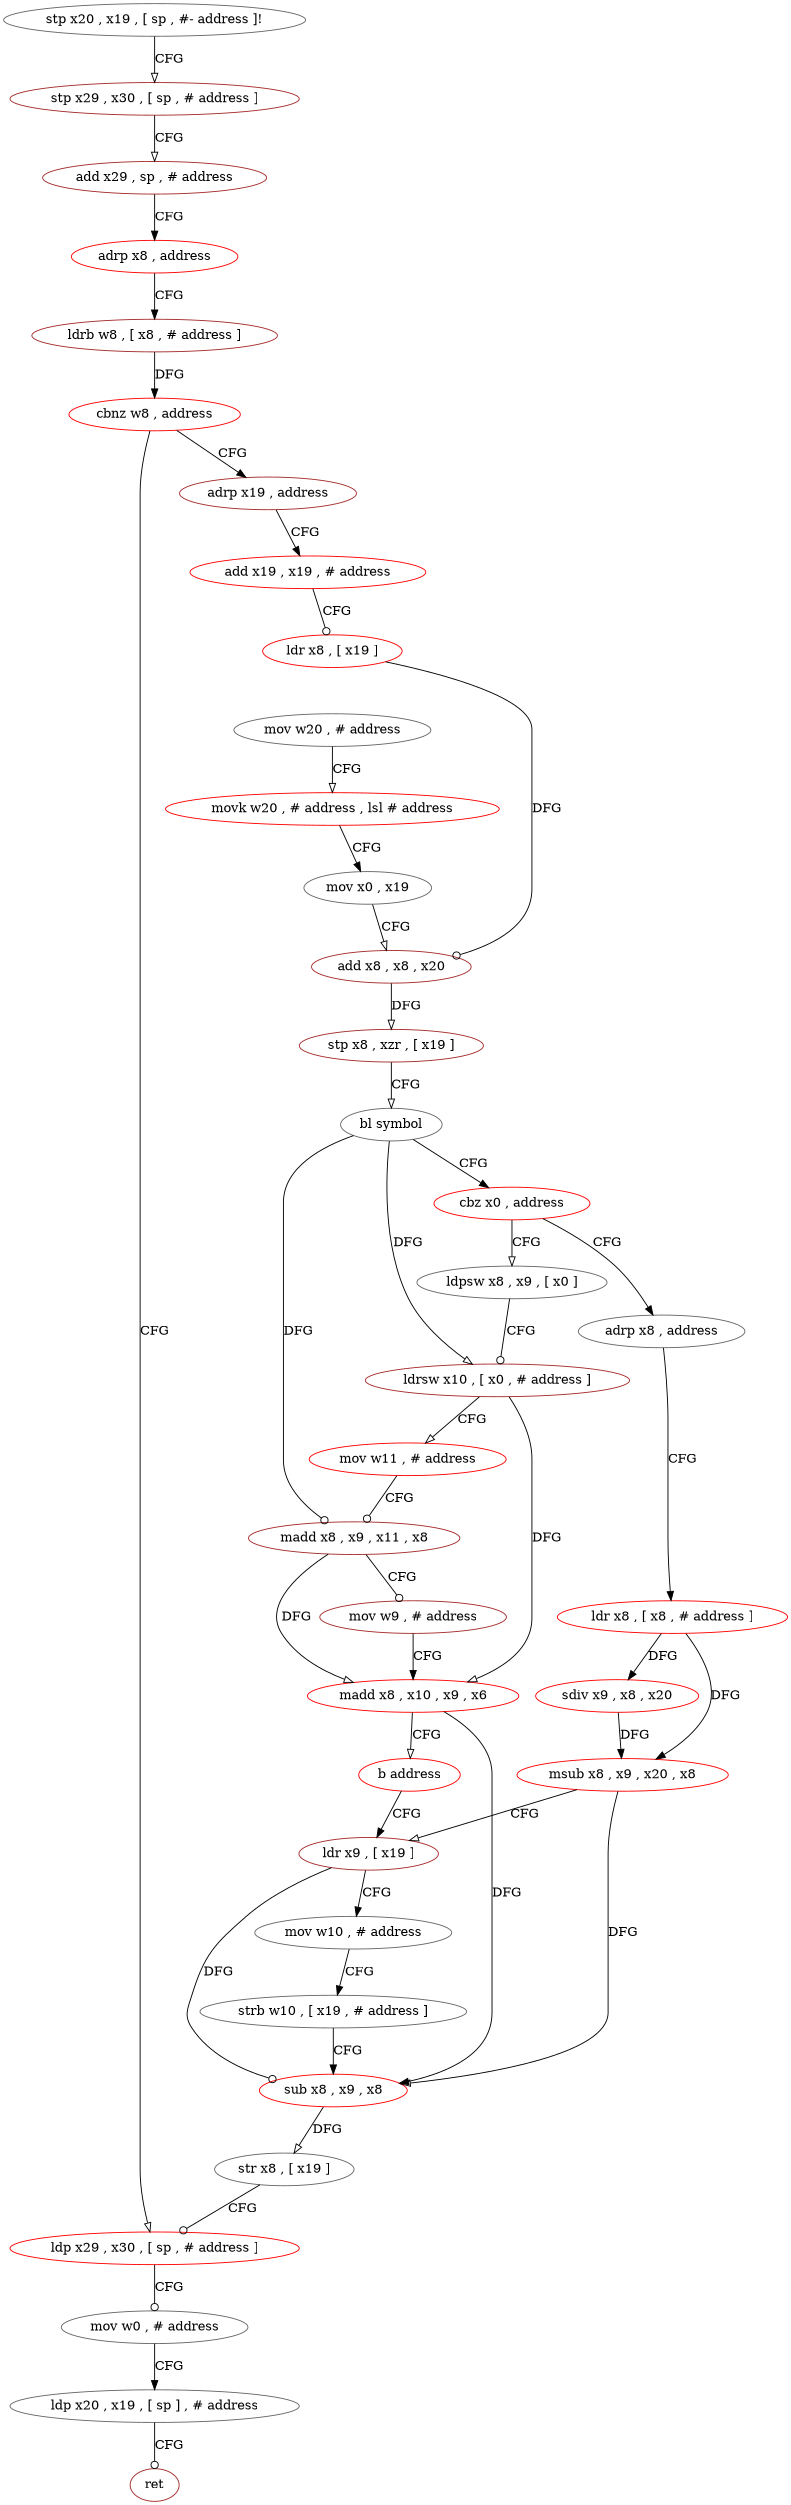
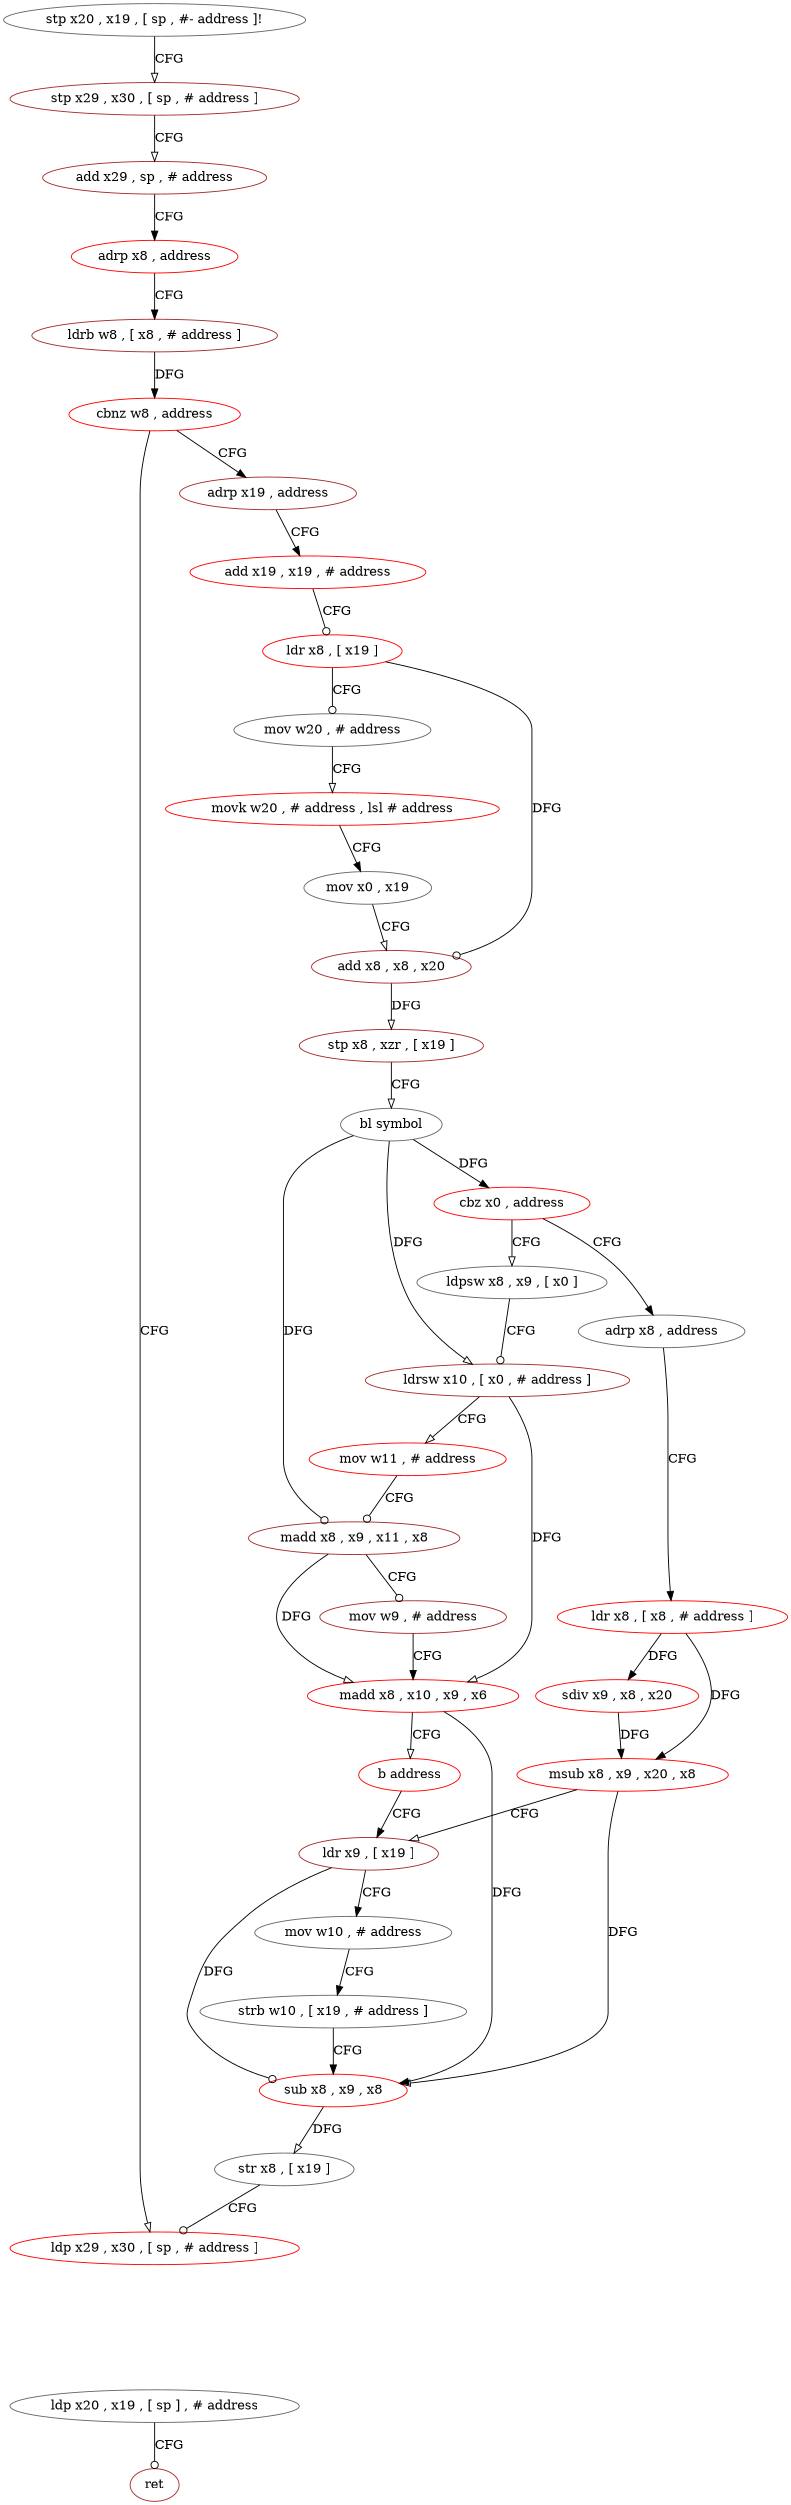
  digraph {
    node [color=red]
    edge [arrowhead=normal]
    n1 [color=gray40 label="stp x20 , x19 , [ sp , #- address ]!"]
    n2 [color=brown label="stp x29 , x30 , [ sp , # address ]"]
    n3 [color=brown label="add x29 , sp , # address"]
    n4 [label="adrp x8 , address"]
    n5 [color=brown label="ldrb w8 , [ x8 , # address ]"]
    n6 [label="cbnz w8 , address"]
    n7 [label="ldp x29 , x30 , [ sp , # address ]"]
    n8 [color=brown label="adrp x19 , address"]
-   n9 [color=gray40 label="mov w0 , # address"]
    n10 [label="add x19 , x19 , # address"]
    n11 [color=gray40 label="ldp x20 , x19 , [ sp ] , # address"]
    n12 [label="ldr x8 , [ x19 ]"]
    n13 [color=brown label=ret]
    n14 [color=gray40 label="mov w20 , # address"]
    n15 [color=brown label="add x8 , x8 , x20"]
    n16 [label="movk w20 , # address , lsl # address"]
    n17 [color=brown label="stp x8 , xzr , [ x19 ]"]
    n18 [color=gray40 label="mov x0 , x19"]
    n19 [color=gray40 label="bl symbol"]
    n20 [label="cbz x0 , address"]
    n21 [color=brown label="ldrsw x10 , [ x0 , # address ]"]
    n22 [color=brown label="madd x8 , x9 , x11 , x8"]
    n23 [color=gray40 label="adrp x8 , address"]
    n24 [color=gray40 label="ldpsw x8 , x9 , [ x0 ]"]
    n25 [label="mov w11 , # address"]
    n26 [label="madd x8 , x10 , x9 , x6"]
    n27 [color=brown label="mov w9 , # address"]
    n28 [label="ldr x8 , [ x8 , # address ]"]
    n29 [label="sdiv x9 , x8 , x20"]
    n30 [label="msub x8 , x9 , x20 , x8"]
    n31 [color=brown label="ldr x9 , [ x19 ]"]
    n32 [label="sub x8 , x9 , x8"]
    n33 [color=gray40 label="mov w10 , # address"]
    n34 [color=gray40 label="str x8 , [ x19 ]"]
    n35 [color=gray40 label="strb w10 , [ x19 , # address ]"]
    n36 [label="b address"]
    n1 -> n2 [arrowhead=onormal label=CFG]
    n2 -> n3 [arrowhead=onormal label=CFG]
    n3 -> n4 [label=CFG]
    n4 -> n5 [label=CFG]
    n5 -> n6 [label=DFG]
    n6 -> n7 [arrowhead=onormal label=CFG]
    n6 -> n8 [label=CFG]
-   n7 -> n9 [arrowhead=odot label=CFG]
    n8 -> n10 [label=CFG]
-   n9 -> n11 [label=CFG]
    n10 -> n12 [arrowhead=odot label=CFG]
    n11 -> n13 [arrowhead=odot label=CFG]
+   n12 -> n14 [arrowhead=odot label=CFG]
    n12 -> n15 [arrowhead=odot label=DFG]
    n14 -> n16 [arrowhead=onormal label=CFG]
    n15 -> n17 [arrowhead=onormal label=DFG]
    n16 -> n18 [label=CFG]
    n17 -> n19 [arrowhead=onormal label=CFG]
    n18 -> n15 [arrowhead=onormal label=CFG]
-   n19 -> n20 [label=CFG]
+   n19 -> n20 [label=DFG]
    n19 -> n21 [arrowhead=onormal label=DFG]
    n19 -> n22 [arrowhead=odot label=DFG]
    n20 -> n23 [label=CFG]
    n20 -> n24 [arrowhead=onormal label=CFG]
    n21 -> n25 [arrowhead=onormal label=CFG]
    n21 -> n26 [arrowhead=onormal label=DFG]
    n22 -> n26 [arrowhead=onormal label=DFG]
    n22 -> n27 [arrowhead=odot label=CFG]
    n23 -> n28 [label=CFG]
    n24 -> n21 [arrowhead=odot label=CFG]
    n25 -> n22 [arrowhead=odot label=CFG]
    n26 -> n32 [label=DFG]
    n26 -> n36 [arrowhead=onormal label=CFG]
    n27 -> n26 [label=CFG]
    n28 -> n29 [label=DFG]
    n28 -> n30 [label=DFG]
    n29 -> n30 [label=DFG]
    n30 -> n31 [arrowhead=onormal label=CFG]
    n30 -> n32 [arrowhead=onormal label=DFG]
    n31 -> n32 [arrowhead=odot label=DFG]
    n31 -> n33 [label=CFG]
    n32 -> n34 [arrowhead=onormal label=DFG]
    n33 -> n35 [label=CFG]
    n34 -> n7 [arrowhead=odot label=CFG]
    n35 -> n32 [label=CFG]
    n36 -> n31 [label=CFG]
  }
